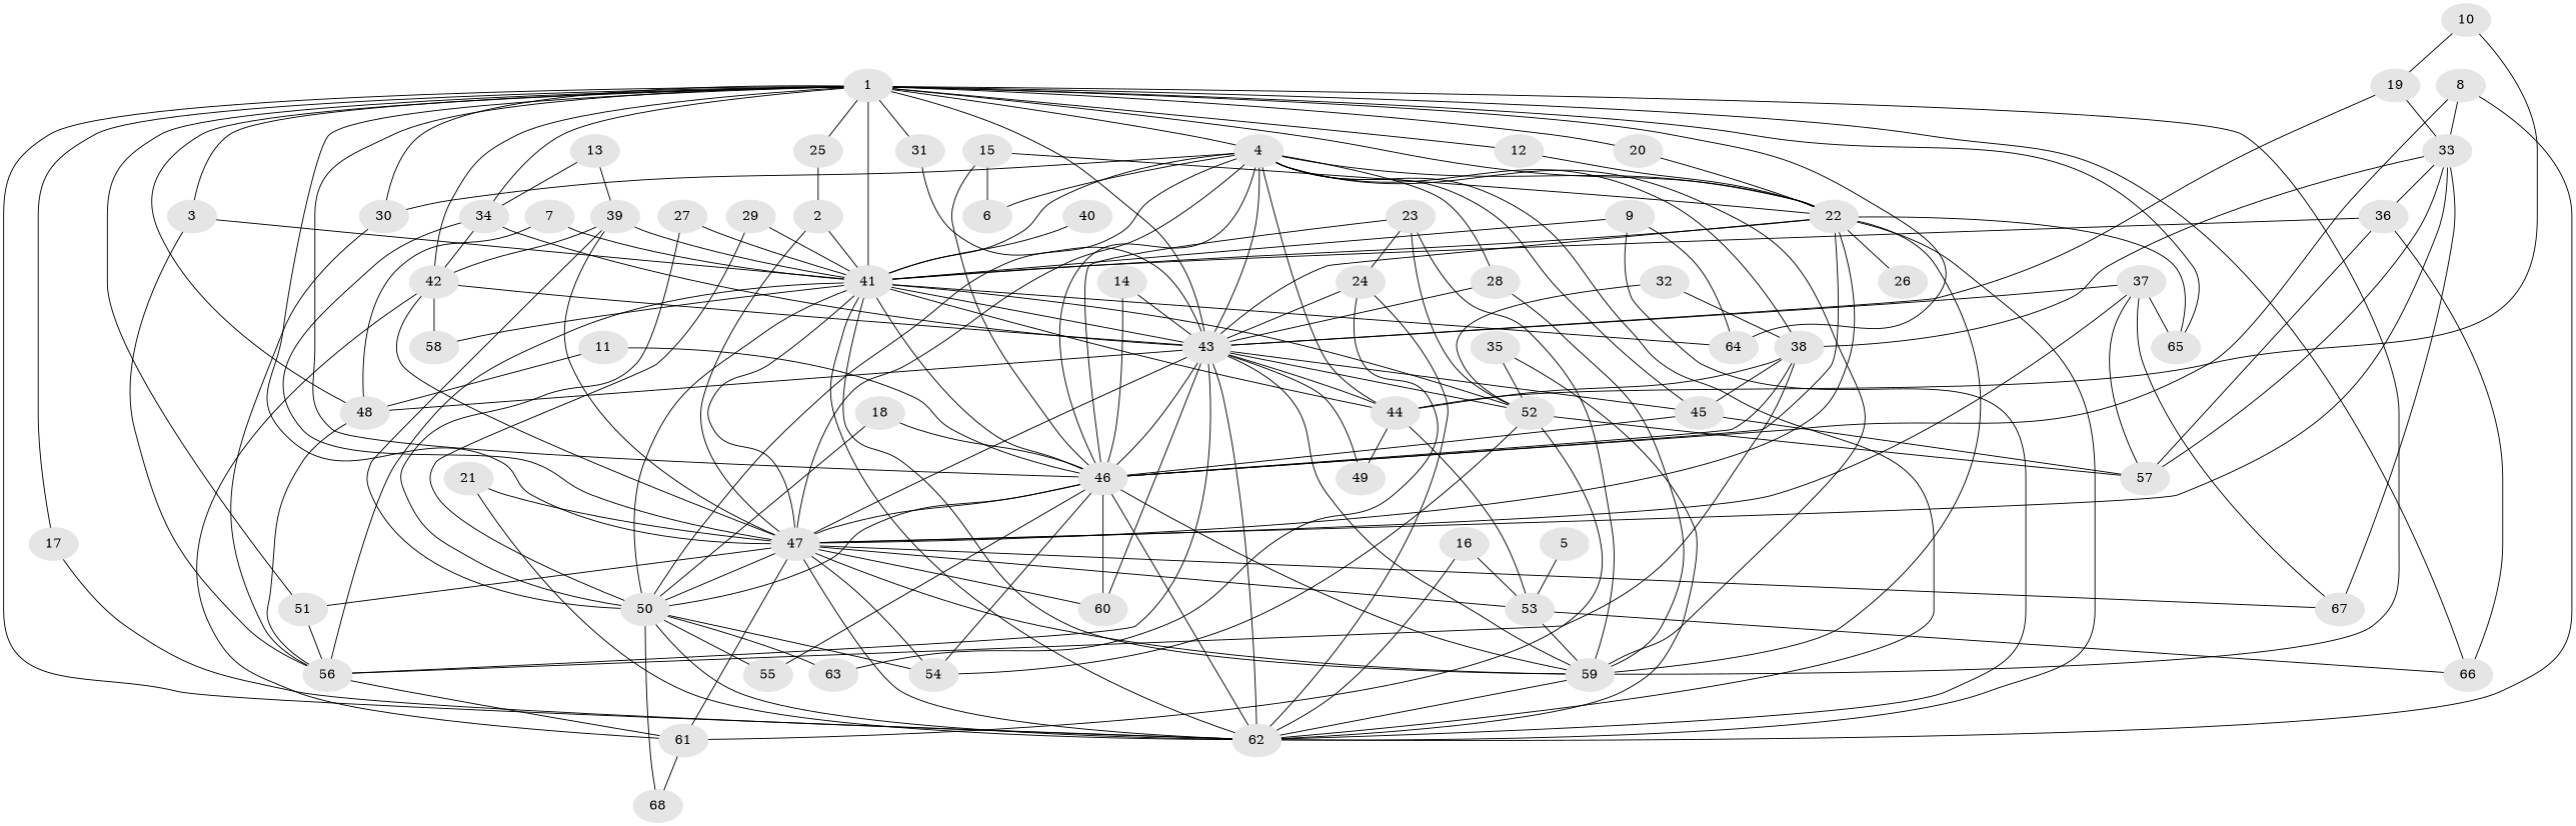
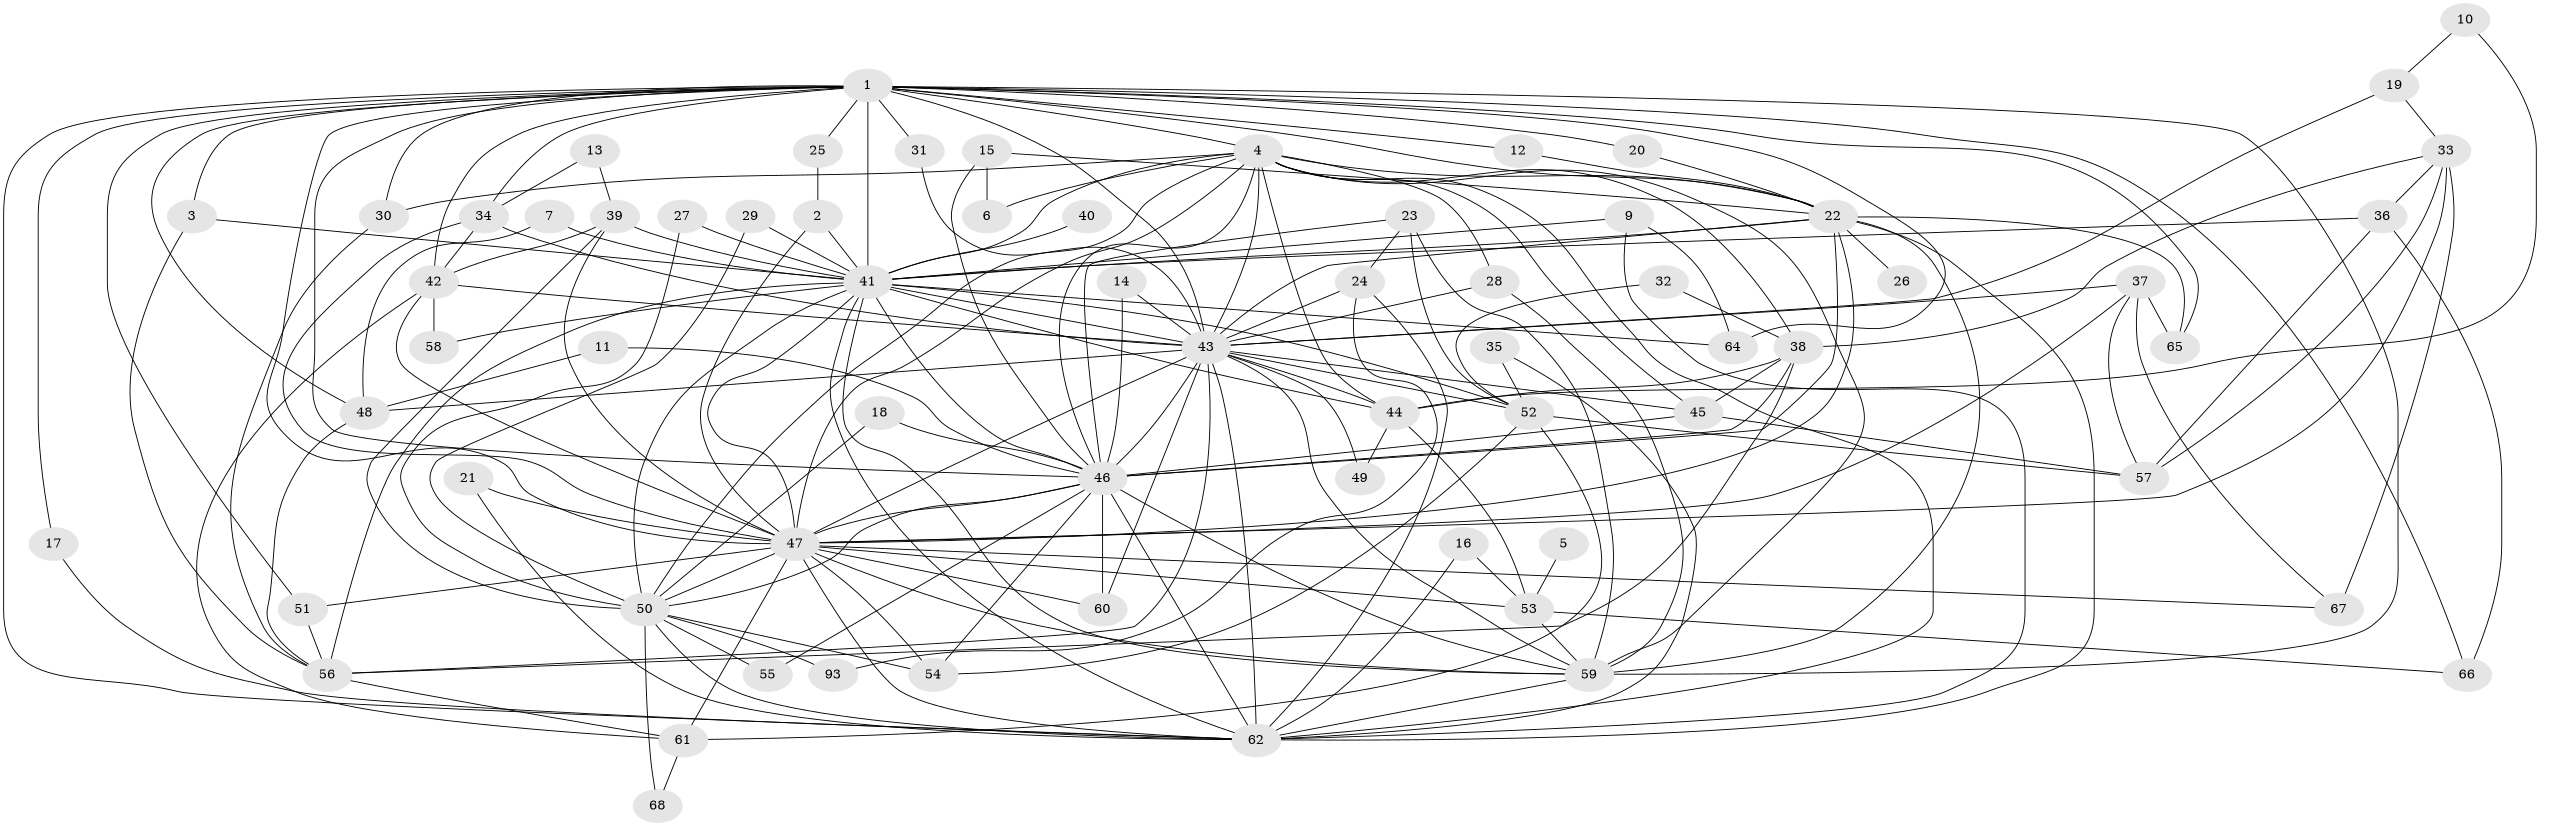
  graph {
    node [color=gray90 style=filled]
    edge [weight=1.0]
    1
    3
    4
    12
    17
    20
    22
    25
    30
    31
    34
    41
    42
    43
    46
    47
    48
    51
    59
    62
    64
    65
    66
    56
    6
    28
    38
    44
    45
    50
    26
    2
    52
    58
    61
    49
    60
    54
    55
    53
    67
    57
-   63
+   63 [label=93]
    68
    5
    7
-   8
    33
    36
    9
    10
    19
    11
    13
    39
    14
    15
    16
    18
    21
    23
    24
    27
    29
    32
    35
    37
    40
    1 -- 3
    1 -- 4 [weight=2.0]
    1 -- 12
    1 -- 17
    1 -- 20
    1 -- 22 [weight=2.0]
    1 -- 25
    1 -- 30
    1 -- 31
    1 -- 34
    1 -- 41 [weight=2.0]
    1 -- 42
    1 -- 43 [weight=2.0]
    1 -- 46 [weight=2.0]
    1 -- 47 [weight=3.0]
    1 -- 48
    1 -- 51
    1 -- 59 [weight=3.0]
    1 -- 62 [weight=3.0]
    1 -- 64
    1 -- 65
    1 -- 66 [weight=2.0]
    3 -- 41
    3 -- 56
    4 -- 22
    4 -- 30
    4 -- 41
    4 -- 43
    4 -- 46
    4 -- 47
    4 -- 59
    4 -- 62
    4 -- 6
    4 -- 28
    4 -- 38
    4 -- 44
    4 -- 45
    4 -- 50
    12 -- 22
    17 -- 62
    20 -- 22
    22 -- 41 [weight=3.0]
    22 -- 43
    22 -- 46
    22 -- 47
    22 -- 59 [weight=2.0]
    22 -- 62
    22 -- 65
    22 -- 26
    25 -- 2
    30 -- 56
    31 -- 43
    34 -- 42
    34 -- 43
    34 -- 47
    41 -- 43 [weight=2.0]
    41 -- 46 [weight=2.0]
    41 -- 47 [weight=2.0]
    41 -- 59
    41 -- 62
    41 -- 64
    41 -- 56
    41 -- 44
    41 -- 50
    41 -- 52
    41 -- 58
    42 -- 43
    42 -- 47
    42 -- 58
    42 -- 61
    43 -- 46 [weight=2.0]
    43 -- 47 [weight=2.0]
    43 -- 48 [weight=3.0]
    43 -- 59
    43 -- 62
    43 -- 56
    43 -- 44
    43 -- 45
    43 -- 52
    43 -- 49
    43 -- 60 [weight=2.0]
    46 -- 47 [weight=2.0]
    46 -- 59 [weight=2.0]
    46 -- 62
    46 -- 50
    46 -- 60 [weight=2.0]
    46 -- 54
    46 -- 55
    47 -- 51
    47 -- 59
    47 -- 62
    47 -- 50
    47 -- 61
    47 -- 60
    47 -- 54
    47 -- 53
    47 -- 67
    48 -- 56
    51 -- 56
    59 -- 62 [weight=2.0]
    56 -- 61
    28 -- 43
    28 -- 59
    38 -- 46
    38 -- 56
    38 -- 44
    38 -- 45
    44 -- 49
    44 -- 53
    45 -- 46
    45 -- 57
    50 -- 62
    50 -- 54
    50 -- 55
    50 -- 63
    50 -- 68
    2 -- 41
    2 -- 47
    52 -- 61
    52 -- 54
    52 -- 57
    61 -- 68
    53 -- 59 [weight=2.0]
    53 -- 66
    5 -- 53
    7 -- 41
    7 -- 48
-   8 -- 46
-   8 -- 62
-   8 -- 33
    33 -- 47
    33 -- 38
    33 -- 67 [weight=2.0]
    33 -- 57
    33 -- 36
    36 -- 41
    36 -- 66
    36 -- 57
    9 -- 41
    9 -- 62
    9 -- 64
    10 -- 44
    10 -- 19
    19 -- 43
    19 -- 33
    11 -- 46
    11 -- 48
    13 -- 34
    13 -- 39
    39 -- 41
    39 -- 42
    39 -- 47
    39 -- 50
    14 -- 43
    14 -- 46
    15 -- 22
    15 -- 46
    15 -- 6
    16 -- 62
    16 -- 53
    18 -- 46
    18 -- 50
    21 -- 47 [weight=2.0]
    21 -- 62
    23 -- 46
    23 -- 59 [weight=2.0]
    23 -- 52
    23 -- 24
    24 -- 43
    24 -- 62
    24 -- 63
    27 -- 41
    27 -- 50
    29 -- 41
    29 -- 50
    32 -- 38
    32 -- 52
    35 -- 62
    35 -- 52
    37 -- 43
    37 -- 47 [weight=2.0]
    37 -- 65
    37 -- 67
    37 -- 57
    40 -- 41
  }
